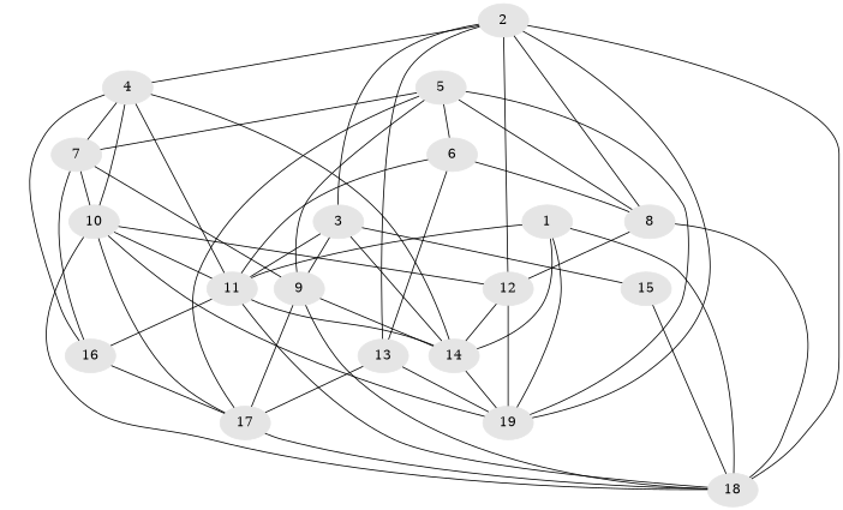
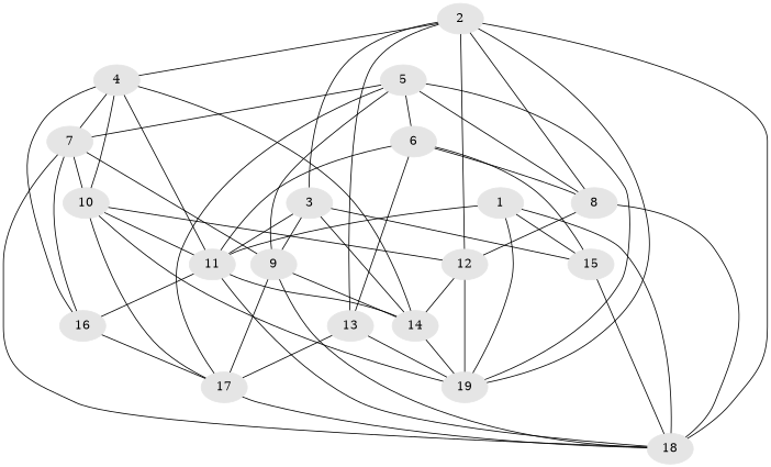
  graph {
    node [color=gray90 style=filled]
    edge [weight=1.0]
    1
    11
    14
    18
    19
    16
    2
    3
    4
    8
    12
    13
    9
    15
    7
    10
    17
    5
    6
    1 -- 11
-   1 -- 14
+   1 -- 15
    1 -- 18
    1 -- 19
    11 -- 14
    11 -- 18
    11 -- 16
    14 -- 19
    16 -- 17
    2 -- 18
    2 -- 19
    2 -- 3 [weight=2.0]
    2 -- 4
    2 -- 8 [weight=2.0]
    2 -- 12
    2 -- 13
    3 -- 11
    3 -- 14
    3 -- 9
    3 -- 15 [weight=2.0]
    4 -- 11
    4 -- 14
    4 -- 16
    4 -- 7 [weight=2.0]
    4 -- 10
    8 -- 18 [weight=3.0]
    8 -- 12
    12 -- 14
    12 -- 19 [weight=2.0]
    13 -- 19
    13 -- 17 [weight=4.0]
    9 -- 14 [weight=2.0]
    9 -- 18
    9 -- 17
    15 -- 18
-   10 -- 18
+   7 -- 18
    7 -- 16
    7 -- 9 [weight=2.0]
    7 -- 10 [weight=2.0]
    10 -- 11
    10 -- 19
    10 -- 12
    10 -- 17 [weight=2.0]
    17 -- 18
    5 -- 19
    5 -- 8
    5 -- 9
    5 -- 7 [weight=2.0]
    5 -- 17
    5 -- 6
    6 -- 11
    6 -- 8
    6 -- 13 [weight=2.0]
+   6 -- 15 [weight=3.0]
  }
